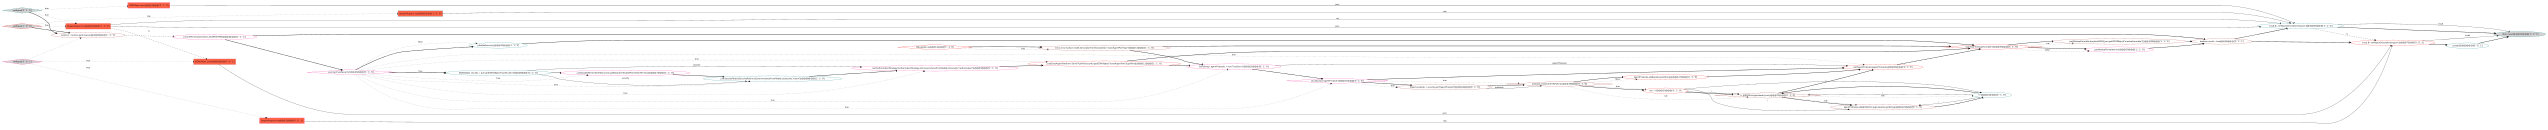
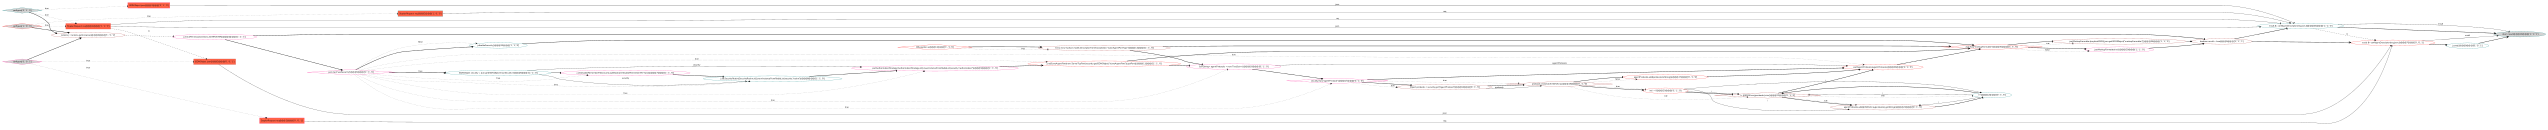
  digraph {
    fontname=Nunito
    rankdir=LR
    node [color=deeppink fillcolor=white fontname=Nunito shape=ellipse style=filled]
    edge [arrowhead=tee fontname=Nunito style=bold]
    n1 [color=red label="json.has(\"markupFormatter\")@@@35@@@['1', '1', '0']" shape=diamond]
    n2 [color=brown label="j.setMarkupFormatter(req.bindJSON(,json.getJSONObject(\"markupFormatter\")))@@@36@@@['1', '1', '0']"]
    n3 [label="j.setMarkupFormatter(null)@@@39@@@['1', '1', '0']"]
    n4 [color=brown label="boolean result = true@@@5@@@['1', '1', '1']"]
    n5 [color=brown label="throw new hudson.model.Descriptor.FormException(e,\"slaveAgentPortType\")@@@14@@@['1', '1', '0']"]
    n6 [label="Set<String> agentProtocols = new TreeSet<>()@@@16@@@['0', '1', '0']"]
    n7 [color=red label="j.setAgentProtocols(agentProtocols)@@@30@@@['0', '1', '0']"]
    n8 [label="security.has(\"agentProtocol\")@@@17@@@['0', '1', '0']" shape=diamond]
    n9 [fillcolor=tomato label="JSONObject json@@@2@@@['0', '1', '0']" shape=box]
    n10 [color=teal label="result &= configureDescriptor(req,json,d)@@@43@@@['1', '1', '0']"]
    n11 [color=red label="result &= configureDescriptor(req,json,d)@@@7@@@['0', '0', '1']"]
    n12 [color=teal fillcolor=lightgray label="return result@@@10@@@['1', '1', '1']"]
    n13 [color=teal label="j.save()@@@9@@@['0', '0', '1']"]
    n14 [color=brown label="protocols instanceof JSONArray@@@19@@@['0', '1', '0']" shape=diamond]
    n15 [color=red label="int i = 0@@@20@@@['0', '1', '0']"]
    n16 [color=red label="agentProtocols.add(protocols.toString())@@@27@@@['0', '1', '0']"]
    n17 [color=brown label="i < ((JSONArray)protocols).size()@@@21@@@['0', '1', '0']" shape=diamond]
    n18 [color=brown label="agentProtocols.add(((JSONArray)protocols).getString(i))@@@23@@@['0', '1', '0']"]
    n19 [color=teal label="i++@@@22@@@['0', '1', '0']"]
    n20 [color=brown label="Object protocols = security.get(\"agentProtocol\")@@@18@@@['0', '1', '0']"]
    n21 [label="json.has(\"useSecurity\")@@@5@@@['1', '1', '0']" shape=diamond]
    n22 [color=teal label="j.disableSecurity()@@@33@@@['1', '1', '0']"]
    n23 [color=red label="j.setSlaveAgentPort(new ServerTcpPort(security.getJSONObject(\"slaveAgentPort\")).getPort())@@@11@@@['1', '1', '0']"]
    n24 [color=teal label="JSONObject security = json.getJSONObject(\"useSecurity\")@@@6@@@['1', '1', '0']"]
    n25 [label="j.setDisableRememberMe(security.optBoolean(\"disableRememberMe\",false))@@@7@@@['1', '1', '0']"]
    n26 [color=teal label="j.setSecurityRealm(SecurityRealm.all().newInstanceFromRadioList(security,\"realm\"))@@@8@@@['1', '1', '0']"]
    n27 [label="j.setAuthorizationStrategy(AuthorizationStrategy.all().newInstanceFromRadioList(security,\"authorization\"))@@@9@@@['1', '1', '0']"]
    n28 [label="j.checkPermission(Jenkins.ADMINISTER)@@@4@@@['1', '1', '1']"]
    n29 [color=red fillcolor=tomato label="StaplerRequest req@@@2@@@['1', '1', '0']" shape=box]
    n30 [color=brown fillcolor=tomato label="JSONObject json@@@2@@@['0', '0', '1']" shape=box]
    n31 [color=brown label="Jenkins j = Jenkins.getInstance()@@@3@@@['1', '1', '1']"]
    n32 [fillcolor=lightgray label="configure['0', '0', '1']" shape=diamond]
    n33 [fillcolor=tomato label="StaplerRequest req@@@2@@@['0', '0', '1']" shape=box]
    n34 [color=teal fillcolor=lightgray label="configure['0', '1', '0']" shape=diamond]
    n35 [color=red fillcolor=lightgray label="configure['1', '0', '0']" shape=diamond]
    n36 [color=teal fillcolor=tomato label="StaplerRequest req@@@2@@@['1', '0', '0']" shape=box]
    n37 [color=red label="IOException e@@@13@@@['1', '1', '0']" shape=diamond]
    n1 -> n2 [label=true style=dotted]
    n1 -> n2
    n1 -> n3 [arrowhead=diamond]
    n1 -> n3 [arrowhead=diamond label=false style=dotted]
    n2 -> n4 [arrowhead=diamond]
    n3 -> n4 [arrowhead=diamond]
    n4 -> n10
    n4 -> n11 [arrowhead=vee]
    n5 -> n1 [arrowhead=vee]
    n5 -> n6
    n6 -> n7 [arrowhead=diamond label=agentProtocols style=solid]
    n6 -> n8 [arrowhead=diamond]
    n7 -> n1 [arrowhead=diamond]
    n8 -> n7 [arrowhead=diamond]
    n8 -> n14 [label=true style=dotted]
    n8 -> n20
    n8 -> n20 [arrowhead=diamond label=true style=dotted]
    n9 -> n10 [label=json style=solid]
    n10 -> n11 [arrowhead=diamond label=0 style=dashed]
    n10 -> n12 [label=result style=solid]
    n10 -> n12 [arrowhead=vee]
    n11 -> n12 [arrowhead=vee label=result style=solid]
    n11 -> n13 [arrowhead=diamond]
    n13 -> n12 [arrowhead=vee]
    n14 -> n15 [arrowhead=vee]
    n14 -> n15 [label=true style=dotted]
    n14 -> n16
    n14 -> n16 [arrowhead=vee label=false style=dotted]
    n14 -> n17 [label=true style=dotted]
    n15 -> n17
    n15 -> n17 [arrowhead=diamond label=i style=solid]
    n15 -> n18 [arrowhead=diamond label=i style=solid]
    n15 -> n19 [arrowhead=diamond label=i style=solid]
    n16 -> n7 [arrowhead=diamond]
    n17 -> n7
    n17 -> n18 [label=true style=dotted]
    n17 -> n18 [arrowhead=diamond]
    n17 -> n19 [label=true style=dotted]
    n18 -> n19
    n19 -> n17 [arrowhead=diamond]
    n19 -> n17 [label=i style=solid]
    n19 -> n18 [arrowhead=diamond label=i style=solid]
    n20 -> n14
    n20 -> n14 [arrowhead=vee label=protocols style=solid]
    n21 -> n6 [label=true style=dotted]
    n21 -> n7 [arrowhead=vee label=true style=dotted]
    n21 -> n8 [arrowhead=vee label=true style=dotted]
    n21 -> n22 [arrowhead=diamond]
    n21 -> n22 [arrowhead=vee label=false style=dotted]
    n21 -> n23 [arrowhead=vee label=true style=dotted]
    n21 -> n24 [label=true style=dotted]
    n21 -> n24 [arrowhead=diamond]
    n21 -> n25 [arrowhead=diamond label=true style=dotted]
    n21 -> n26 [arrowhead=diamond label=true style=dotted]
    n21 -> n27 [arrowhead=diamond label=true style=dotted]
    n22 -> n1 [arrowhead=vee]
    n23 -> n1 [arrowhead=vee]
    n23 -> n6
    n24 -> n25
    n24 -> n26 [arrowhead=vee label=security style=solid]
    n24 -> n27 [arrowhead=diamond label=security style=solid]
    n25 -> n26
    n26 -> n27
    n27 -> n23 [arrowhead=vee]
    n28 -> n4
    n28 -> n21 [arrowhead=diamond]
    n29 -> n10 [label=req style=solid]
    n29 -> n10 [arrowhead=vee label=json style=solid]
    n29 -> n30 [label=0 style=dashed]
    n30 -> n11 [label=json style=solid]
    n31 -> n28 [style=dashed]
    n32 -> n30 [label=true style=dotted]
-   n32 -> n31 [arrowhead=vee style=dotted]
+   n32 -> n31 [arrowhead=vee]
    n32 -> n33 [arrowhead=diamond label=true style=dotted]
    n33 -> n11 [label=req style=solid]
    n34 -> n9 [label=true style=dotted]
    n34 -> n29 [arrowhead=diamond label=true style=dotted]
    n34 -> n31 [arrowhead=diamond]
    n35 -> n29 [label=true style=dotted]
-   n35 -> n31
+   n35 -> n31 [arrowhead=diamond]
    n35 -> n36 [label=true style=dotted]
    n36 -> n10 [arrowhead=diamond label=req style=solid]
    n37 -> n5 [arrowhead=vee]
    n37 -> n5 [label=true style=dotted]
  }
